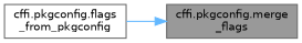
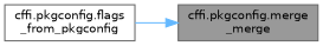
  digraph {
    rankdir=RL
    node [fontname=Helvetica fontsize=10 shape=box style=filled]
-   n1 [color=gray40 fillcolor=grey60 fontcolor=black height=0.2 label="cffi.pkgconfig.merge\l_flags" width=0.4]
+   n1 [color=gray40 fillcolor=grey60 fontcolor=black height=0.2 label="cffi.pkgconfig.merge\l_merge" width=0.4]
    n2 [color=grey40 fillcolor=white height=0.2 label="cffi.pkgconfig.flags\l_from_pkgconfig" width=0.4]
    n1 -> n2 [color=steelblue1 dir=back fontname=Helvetica fontsize=10 labelfontname=Helvetica labelfontsize=10 style=solid]
  }
